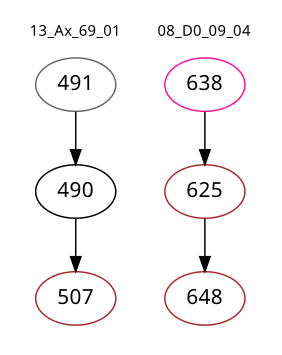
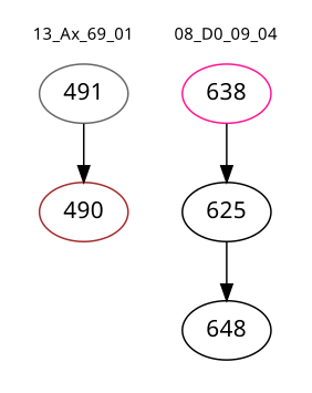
  digraph {
    fontname="Noto Sans"
    node [color=black fontname="Noto Sans"]
    edge [color=black fontname="Noto Sans"]
    n1 [color=gray40 label=491]
-   n2 [label=490]
-   n3 [color=brown label=507]
+   n2 [color=brown label=490]
    n4 [color=deeppink label=638]
-   n5 [color=brown label=625]
-   n6 [color=brown label=648]
+   n5 [label=625]
+   n6 [label=648]
    subgraph cluster_1 {
      color=white
      fontsize=10
      label="13_Ax_69_01"
      n1
      n2
-     n3
    }
    subgraph cluster_2 {
      color=white
      fontsize=10
      label="08_D0_09_04"
      n4
      n5
      n6
    }
    n1 -> n2
-   n2 -> n3
    n4 -> n5
    n5 -> n6
  }
